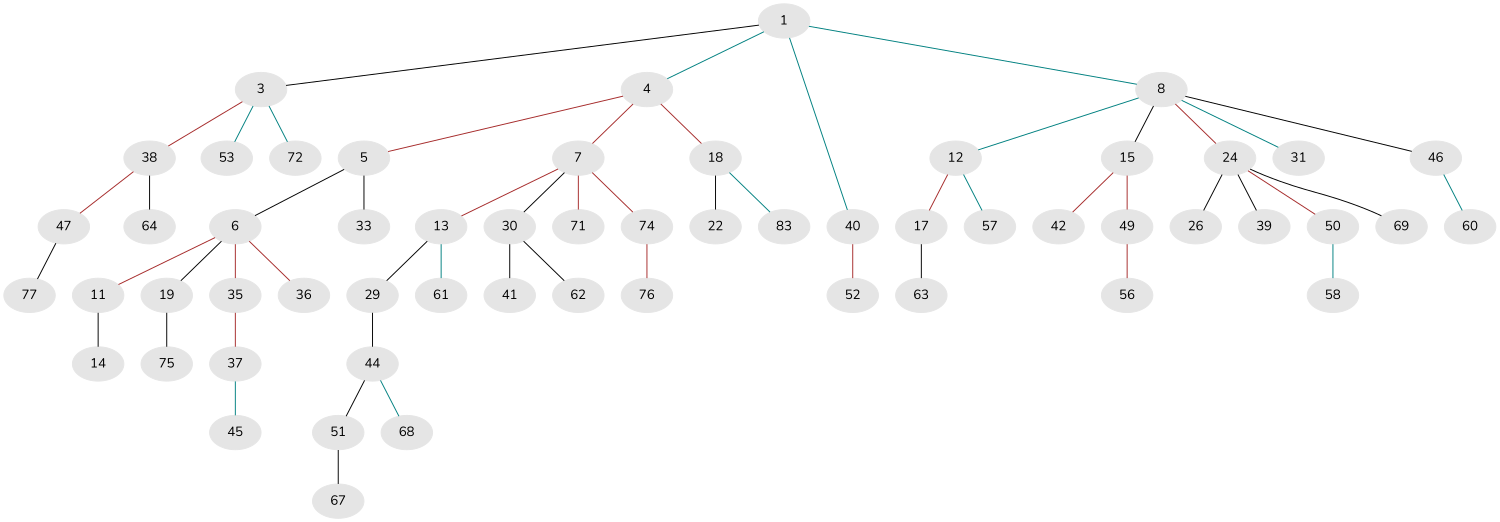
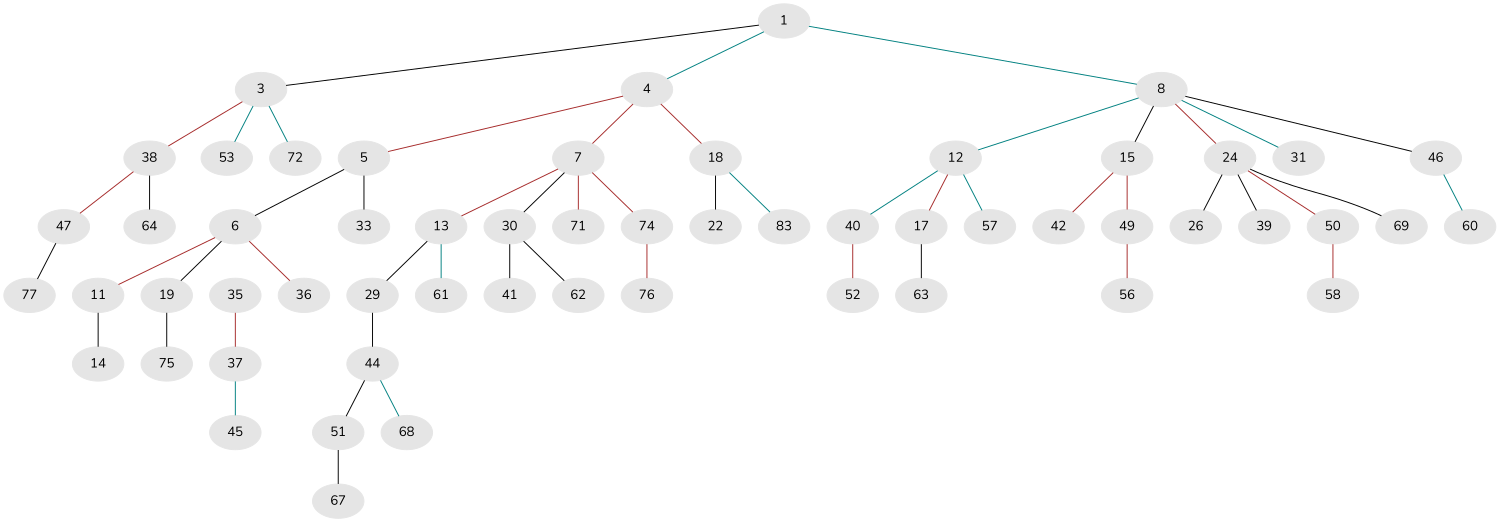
  graph {
    fontname=Nunito
    node [color=gray90 fontname=Nunito style=filled]
    edge [color=black fontname=Nunito]
    1 [super="+2"]
    3 [super="+20"]
    4 [super="+10"]
    8 [super="+32"]
    40 [super="+84"]
    38 [super="+43"]
    53
    72
    5
    7 [super="+28"]
    18 [super="+21"]
    12
    15 [super="+16"]
    24 [super="+66"]
    31
    46 [super="+54"]
    52
    47
    64
    6 [super="+9"]
    33 [super="+65"]
    13 [super="+25"]
    30 [super="+48"]
    71
    74
    22
    83
    11 [super="+81"]
    19
    35
    36
    14 [super="+23"]
    n33 [label=75 super="+80"]
    37
    29
    61
    41
    62
    76
    17 [super="+34"]
    57 [super="+70"]
    42 [super="+59"]
    49 [super="+78"]
    26
    39
    50
    69 [super="+75"]
    60
    63 [super="+79"]
    44
    56
    58
    51 [super="+82"]
    68
    45
    77
    67
    1 -- 3
    1 -- 4 [color=teal]
    1 -- 8 [color=teal]
-   1 -- 40 [color=teal]
+   12 -- 40 [color=teal]
    3 -- 38 [color=brown]
    3 -- 53 [color=teal]
    3 -- 72 [color=teal]
    4 -- 5 [color=brown]
    4 -- 7 [color=brown]
    4 -- 18 [color=brown]
    8 -- 12 [color=teal]
    8 -- 15
    8 -- 24 [color=brown]
    8 -- 31 [color=teal]
    8 -- 46
    40 -- 52 [color=brown]
    38 -- 47 [color=brown]
    38 -- 64
    5 -- 6
    5 -- 33
    7 -- 13 [color=brown]
    7 -- 30
    7 -- 71 [color=brown]
    7 -- 74 [color=brown]
    18 -- 22
    18 -- 83 [color=teal]
    12 -- 17 [color=brown]
    12 -- 57 [color=teal]
    15 -- 42 [color=brown]
    15 -- 49 [color=brown]
    24 -- 26
    24 -- 39
    24 -- 50 [color=brown]
    24 -- 69
    46 -- 60 [color=teal]
    47 -- 77
    6 -- 11 [color=brown]
    6 -- 19
-   6 -- 35 [color=brown]
    6 -- 36 [color=brown]
    13 -- 29
    13 -- 61 [color=teal]
    30 -- 41
    30 -- 62
    74 -- 76 [color=brown]
    11 -- 14
    19 -- n33
    35 -- 37 [color=brown]
    37 -- 45 [color=teal]
    29 -- 44
    17 -- 63
    49 -- 56 [color=brown]
-   50 -- 58 [color=teal]
+   50 -- 58 [color=brown]
    44 -- 51
    44 -- 68 [color=teal]
    51 -- 67
  }
